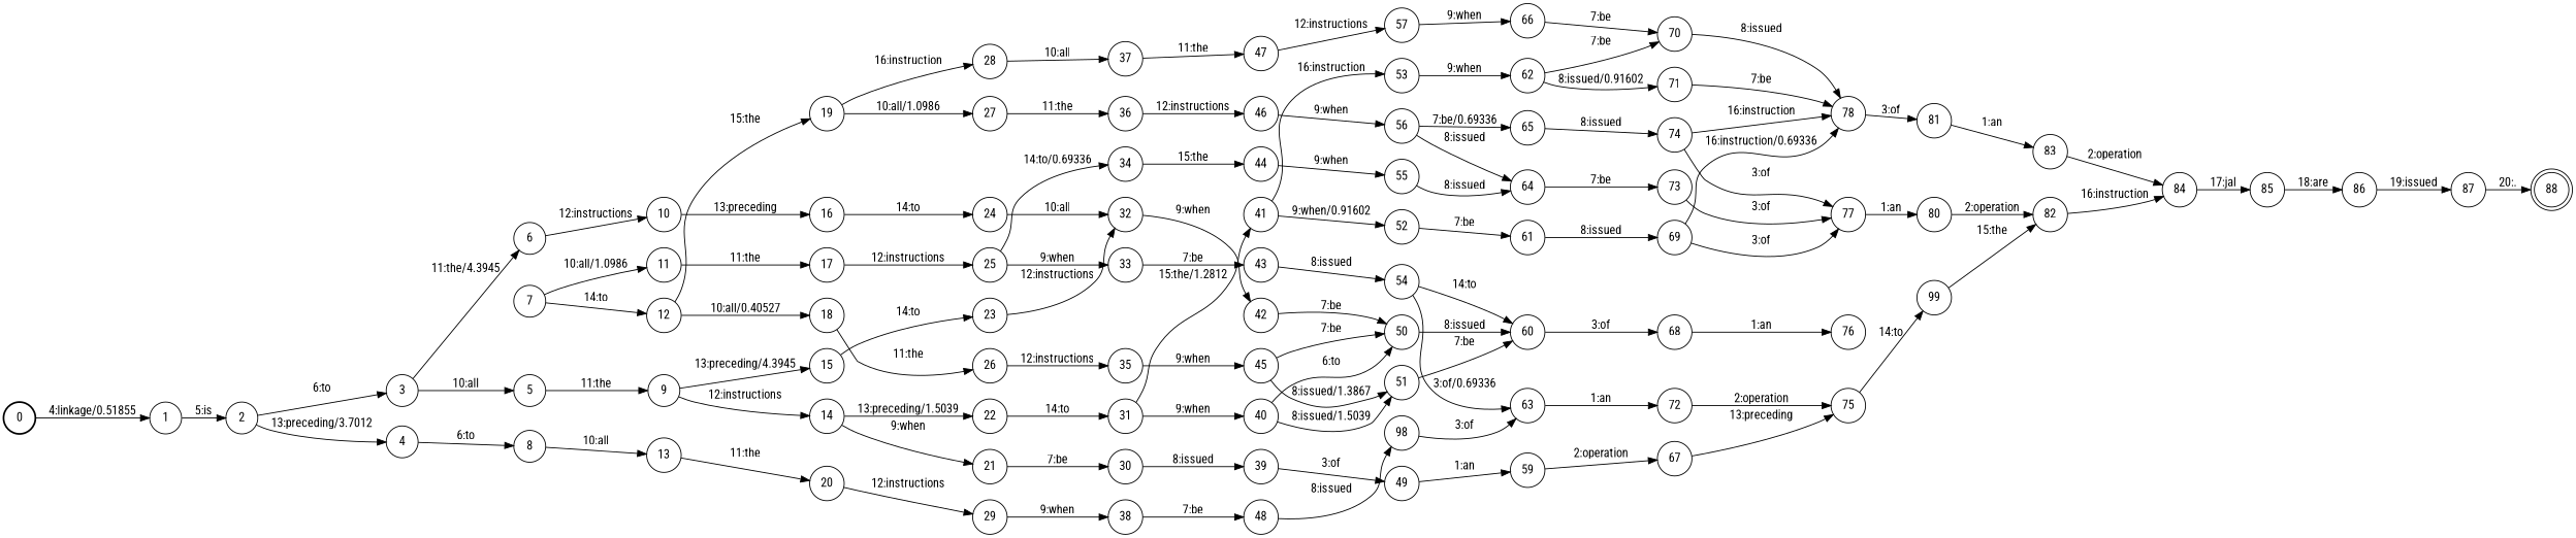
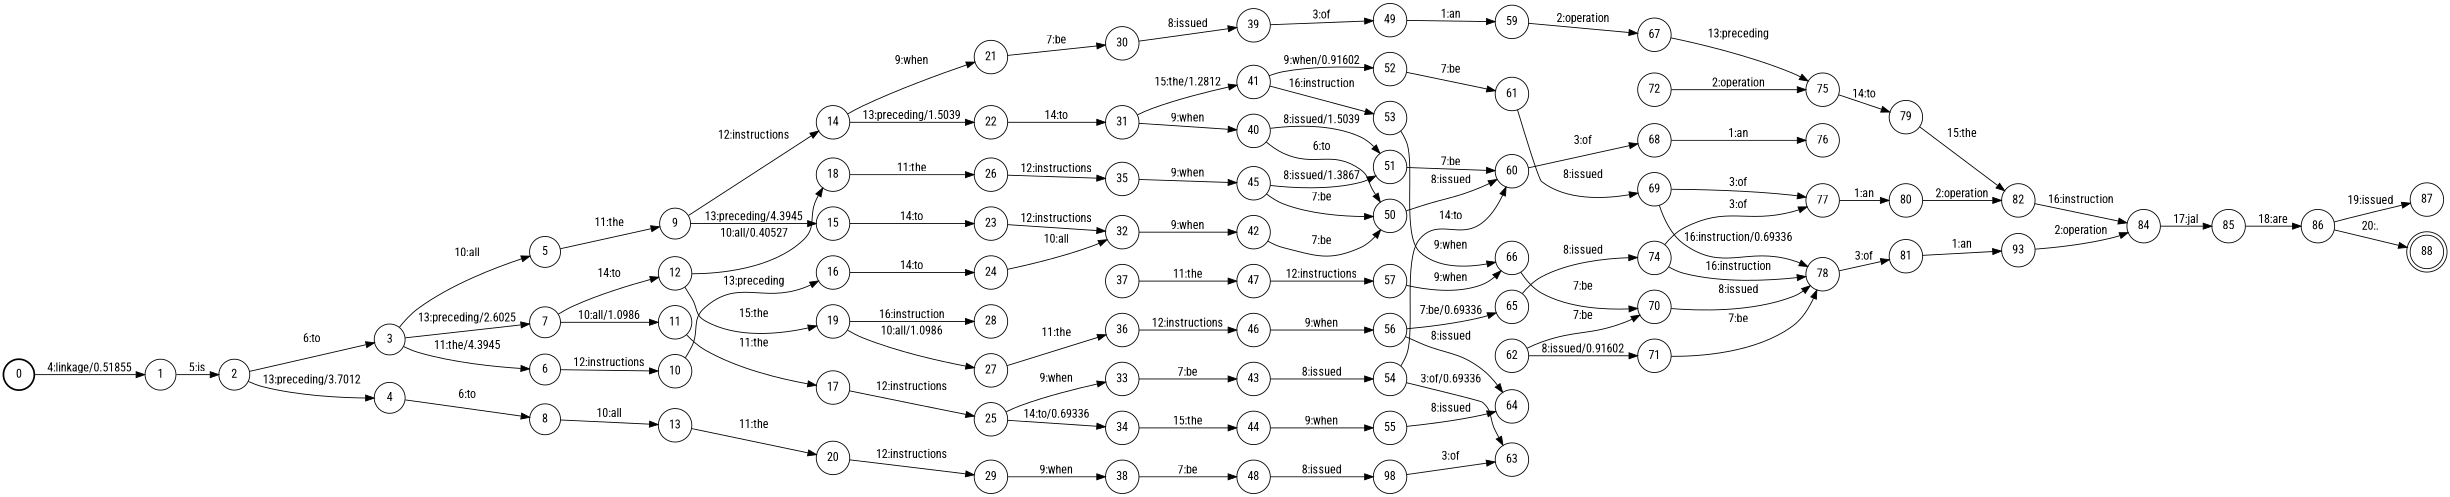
  digraph {
    fontname="Roboto Condensed"
    nodesep=0.25
    rankdir=LR
    ranksep=0.4
    node [fontname="Roboto Condensed" fontsize=14 shape=circle style=solid]
    edge [fontname="Roboto Condensed" fontsize=14]
    n1 [label=0 style=bold]
    n2 [label=1]
    n3 [label=2]
    n4 [label=3]
    n5 [label=4]
    n6 [label=5]
    n7 [label=6]
    n8 [label=7]
    n9 [label=8]
    n10 [label=9]
    n11 [label=10]
    n12 [label=12]
    n13 [label=11]
    n14 [label=13]
    n15 [label=14]
    n16 [label=15]
    n17 [label=16]
    n18 [label=18]
    n19 [label=19]
    n20 [label=17]
    n21 [label=20]
    n22 [label=21]
    n23 [label=22]
    n24 [label=23]
    n25 [label=24]
    n26 [label=26]
    n27 [label=27]
    n28 [label=28]
    n29 [label=25]
    n30 [label=29]
    n31 [label=30]
    n32 [label=31]
    n33 [label=32]
    n34 [label=34]
    n35 [label=33]
    n36 [label=35]
    n37 [label=36]
    n38 [label=37]
    n39 [label=38]
    n40 [label=39]
    n41 [label=40]
    n42 [label=41]
    n43 [label=42]
    n44 [label=44]
    n45 [label=43]
    n46 [label=45]
    n47 [label=46]
    n48 [label=47]
    n49 [label=48]
    n50 [label=49]
    n51 [label=50]
    n52 [label=51]
    n53 [label=52]
    n54 [label=53]
    n55 [label=55]
    n56 [label=54]
    n57 [label=56]
    n58 [label=57]
    n59 [label=98]
    n60 [label=59]
    n61 [label=60]
    n62 [label=61]
    n63 [label=62]
    n64 [label=63]
    n65 [label=64]
    n66 [label=65]
    n67 [label=66]
    n68 [label=67]
    n69 [label=68]
    n70 [label=69]
    n71 [label=70]
    n72 [label=71]
    n73 [label=72]
-   n74 [label=73]
    n75 [label=74]
    n76 [label=75]
    n77 [label=76]
    n78 [label=77]
    n79 [label=78]
-   n80 [label=99]
+   n80 [label=79]
    n81 [label=80]
    n82 [label=81]
    n83 [label=82]
-   n84 [label=83]
+   n84 [label=93]
    n85 [label=84]
    n86 [label=85]
    n87 [label=86]
    n88 [label=87]
    n89 [label=88 shape=doublecircle]
    n1 -> n2 [label="4:linkage/0.51855"]
    n2 -> n3 [label="5:is"]
    n3 -> n4 [label="6:to"]
    n3 -> n5 [label="13:preceding/3.7012"]
    n4 -> n6 [label="10:all"]
    n4 -> n7 [label="11:the/4.3945"]
+   n4 -> n8 [label="13:preceding/2.6025"]
    n5 -> n9 [label="6:to"]
    n6 -> n10 [label="11:the"]
    n7 -> n11 [label="12:instructions"]
    n8 -> n12 [label="14:to"]
    n8 -> n13 [label="10:all/1.0986"]
    n9 -> n14 [label="10:all"]
    n10 -> n15 [label="12:instructions"]
    n10 -> n16 [label="13:preceding/4.3945"]
    n11 -> n17 [label="13:preceding"]
    n12 -> n18 [label="10:all/0.40527"]
    n12 -> n19 [label="15:the"]
    n13 -> n20 [label="11:the"]
    n14 -> n21 [label="11:the"]
    n15 -> n22 [label="9:when"]
    n15 -> n23 [label="13:preceding/1.5039"]
    n16 -> n24 [label="14:to"]
    n17 -> n25 [label="14:to"]
    n18 -> n26 [label="11:the"]
    n19 -> n27 [label="10:all/1.0986"]
    n19 -> n28 [label="16:instruction"]
    n20 -> n29 [label="12:instructions"]
    n21 -> n30 [label="12:instructions"]
    n22 -> n31 [label="7:be"]
    n23 -> n32 [label="14:to"]
    n24 -> n33 [label="12:instructions"]
    n25 -> n33 [label="10:all"]
    n26 -> n36 [label="12:instructions"]
    n27 -> n37 [label="11:the"]
-   n28 -> n38 [label="10:all"]
    n29 -> n34 [label="14:to/0.69336"]
    n29 -> n35 [label="9:when"]
    n30 -> n39 [label="9:when"]
    n31 -> n40 [label="8:issued"]
    n32 -> n41 [label="9:when"]
    n32 -> n42 [label="15:the/1.2812"]
    n33 -> n43 [label="9:when"]
    n34 -> n44 [label="15:the"]
    n35 -> n45 [label="7:be"]
    n36 -> n46 [label="9:when"]
    n37 -> n47 [label="12:instructions"]
    n38 -> n48 [label="11:the"]
    n39 -> n49 [label="7:be"]
    n40 -> n50 [label="3:of"]
    n41 -> n51 [label="6:to"]
    n41 -> n52 [label="8:issued/1.5039"]
    n42 -> n53 [label="9:when/0.91602"]
    n42 -> n54 [label="16:instruction"]
    n43 -> n51 [label="7:be"]
    n44 -> n55 [label="9:when"]
    n45 -> n56 [label="8:issued"]
    n46 -> n51 [label="7:be"]
    n46 -> n52 [label="8:issued/1.3867"]
    n47 -> n57 [label="9:when"]
    n48 -> n58 [label="12:instructions"]
    n49 -> n59 [label="8:issued"]
    n50 -> n60 [label="1:an"]
    n51 -> n61 [label="8:issued"]
    n52 -> n61 [label="7:be"]
    n53 -> n62 [label="7:be"]
-   n54 -> n63 [label="9:when"]
+   n54 -> n67 [label="9:when"]
    n55 -> n65 [label="8:issued"]
    n56 -> n61 [label="14:to"]
    n56 -> n64 [label="3:of/0.69336"]
    n57 -> n65 [label="8:issued"]
    n57 -> n66 [label="7:be/0.69336"]
    n58 -> n67 [label="9:when"]
    n59 -> n64 [label="3:of"]
    n60 -> n68 [label="2:operation"]
    n61 -> n69 [label="3:of"]
    n62 -> n70 [label="8:issued"]
    n63 -> n71 [label="7:be"]
    n63 -> n72 [label="8:issued/0.91602"]
-   n64 -> n73 [label="1:an"]
-   n65 -> n74 [label="7:be"]
    n66 -> n75 [label="8:issued"]
    n67 -> n71 [label="7:be"]
    n68 -> n76 [label="13:preceding"]
    n69 -> n77 [label="1:an"]
    n70 -> n78 [label="3:of"]
    n70 -> n79 [label="16:instruction/0.69336"]
    n71 -> n79 [label="8:issued"]
    n72 -> n79 [label="7:be"]
    n73 -> n76 [label="2:operation"]
-   n74 -> n78 [label="3:of"]
    n75 -> n78 [label="3:of"]
    n75 -> n79 [label="16:instruction"]
    n76 -> n80 [label="14:to"]
    n78 -> n81 [label="1:an"]
    n79 -> n82 [label="3:of"]
    n80 -> n83 [label="15:the"]
    n81 -> n83 [label="2:operation"]
    n82 -> n84 [label="1:an"]
    n83 -> n85 [label="16:instruction"]
    n84 -> n85 [label="2:operation"]
    n85 -> n86 [label="17:jal"]
    n86 -> n87 [label="18:are"]
    n87 -> n88 [label="19:issued"]
-   n88 -> n89 [label="20:."]
+   n87 -> n89 [label="20:."]
  }
